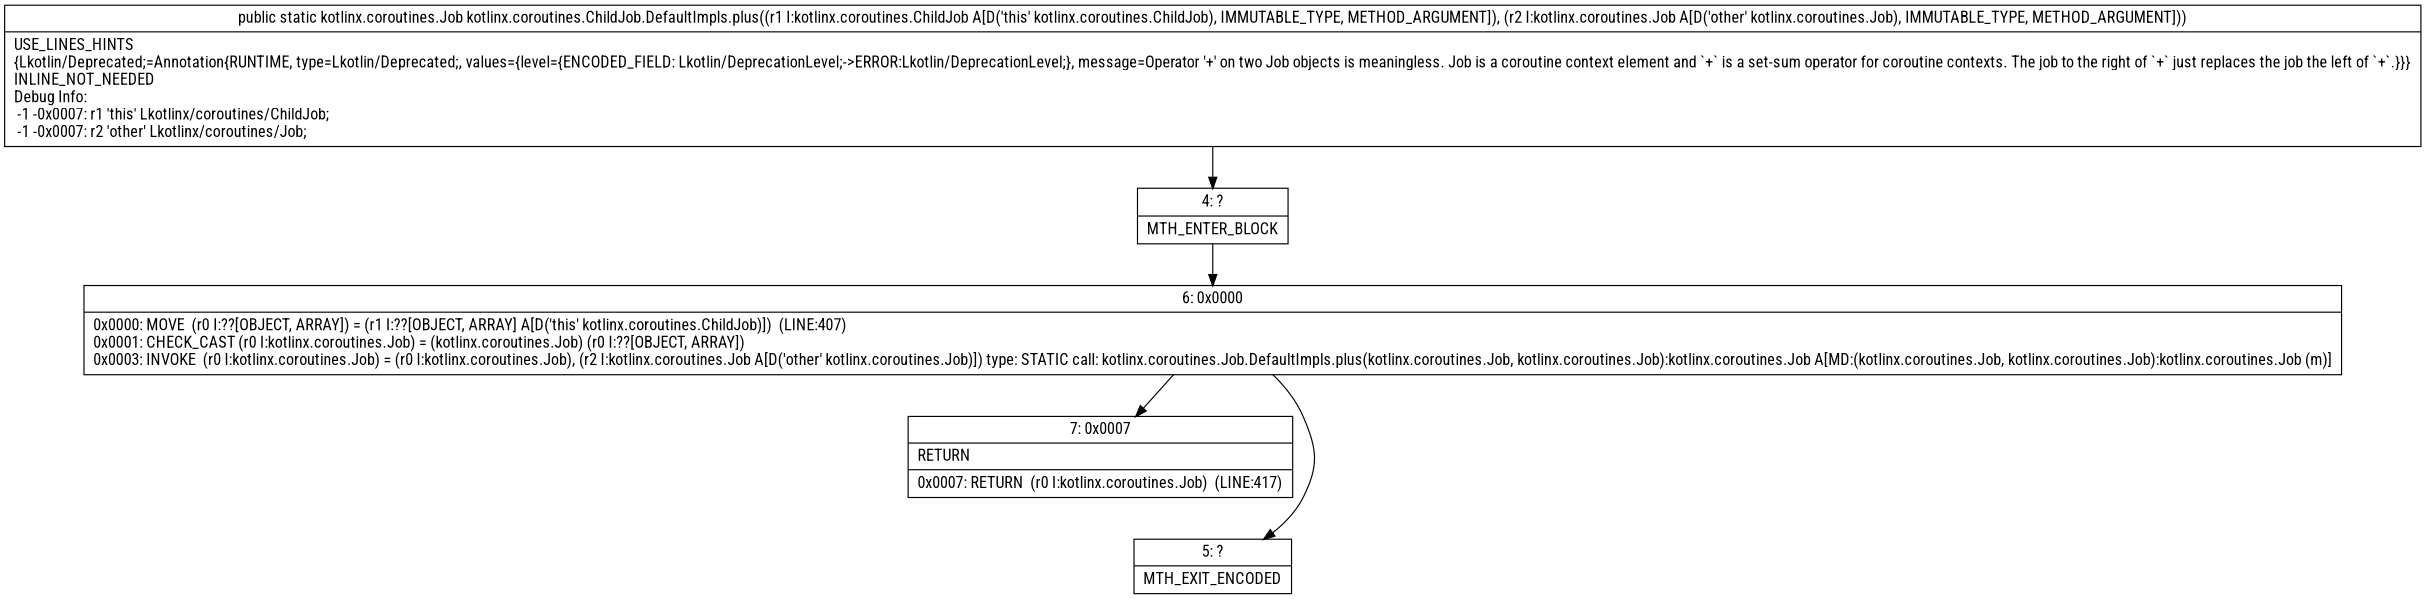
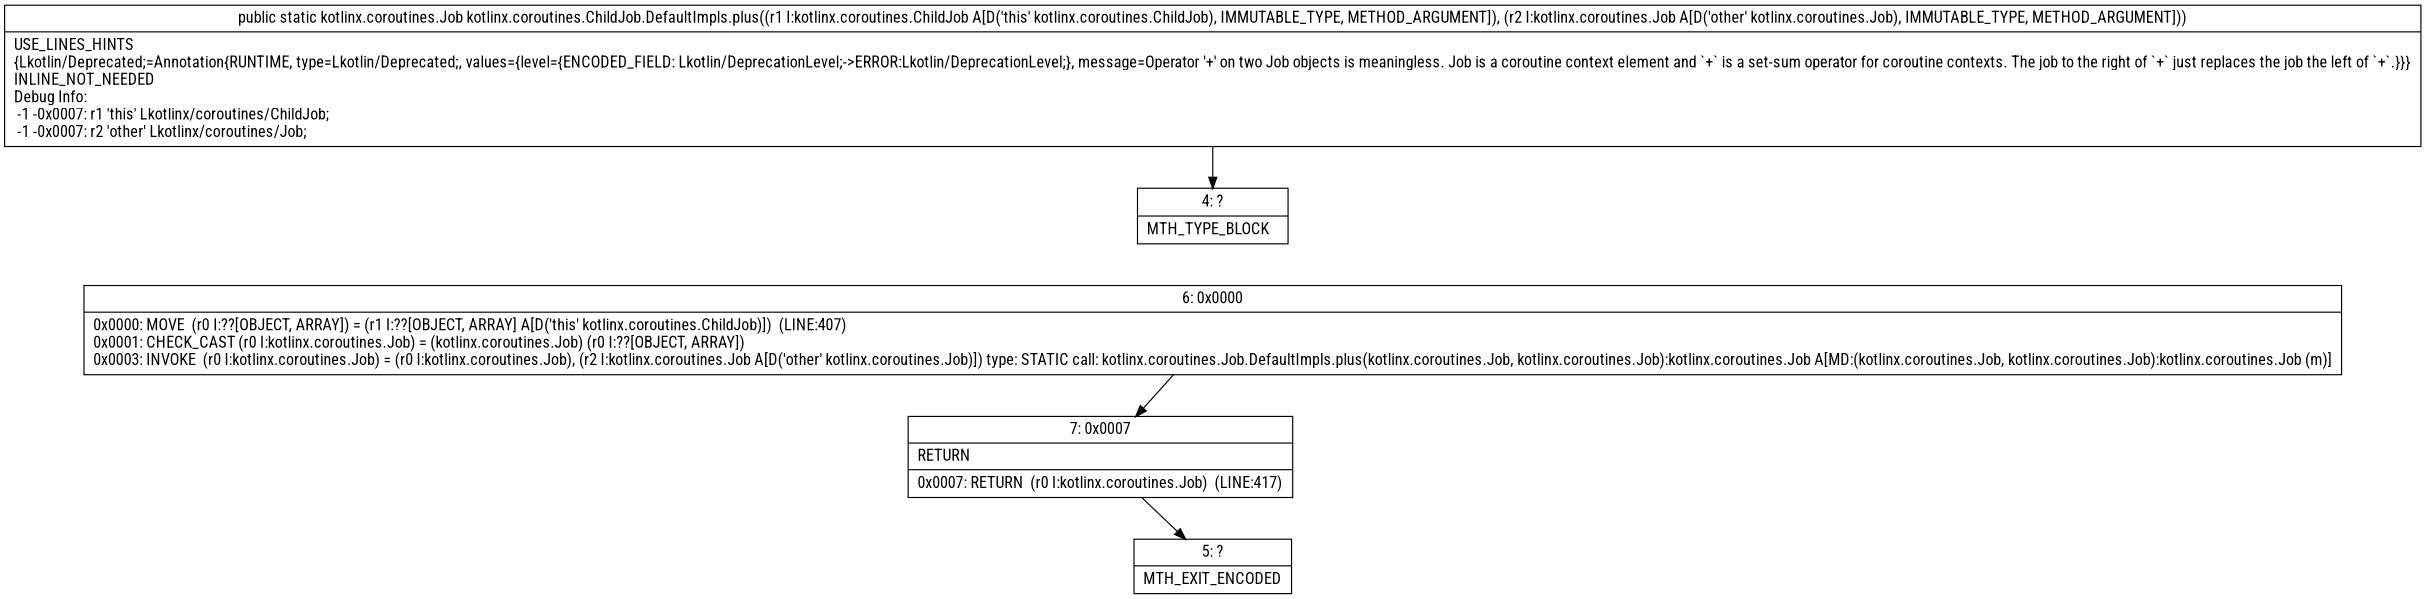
  digraph {
    fontname="Roboto Condensed"
    node [fontname="Roboto Condensed" shape=record]
    edge [fontname="Roboto Condensed"]
-   n1 [label="{4\:\ ?|MTH_ENTER_BLOCK\l}"]
+   n1 [label="{4\:\ ?|MTH_TYPE_BLOCK\l}"]
    n2 [label="{6\:\ 0x0000|0x0000: MOVE  (r0 I:??[OBJECT, ARRAY]) = (r1 I:??[OBJECT, ARRAY] A[D('this' kotlinx.coroutines.ChildJob)])  (LINE:407)\l0x0001: CHECK_CAST (r0 I:kotlinx.coroutines.Job) = (kotlinx.coroutines.Job) (r0 I:??[OBJECT, ARRAY]) \l0x0003: INVOKE  (r0 I:kotlinx.coroutines.Job) = (r0 I:kotlinx.coroutines.Job), (r2 I:kotlinx.coroutines.Job A[D('other' kotlinx.coroutines.Job)]) type: STATIC call: kotlinx.coroutines.Job.DefaultImpls.plus(kotlinx.coroutines.Job, kotlinx.coroutines.Job):kotlinx.coroutines.Job A[MD:(kotlinx.coroutines.Job, kotlinx.coroutines.Job):kotlinx.coroutines.Job (m)]\l}"]
    n3 [label="{7\:\ 0x0007|RETURN\l|0x0007: RETURN  (r0 I:kotlinx.coroutines.Job)  (LINE:417)\l}"]
    n4 [label="{5\:\ ?|MTH_EXIT_ENCODED\l}"]
    n5 [label="{public static kotlinx.coroutines.Job kotlinx.coroutines.ChildJob.DefaultImpls.plus((r1 I:kotlinx.coroutines.ChildJob A[D('this' kotlinx.coroutines.ChildJob), IMMUTABLE_TYPE, METHOD_ARGUMENT]), (r2 I:kotlinx.coroutines.Job A[D('other' kotlinx.coroutines.Job), IMMUTABLE_TYPE, METHOD_ARGUMENT]))  | USE_LINES_HINTS\l\{Lkotlin\/Deprecated;=Annotation\{RUNTIME, type=Lkotlin\/Deprecated;, values=\{level=\{ENCODED_FIELD: Lkotlin\/DeprecationLevel;\-\>ERROR:Lkotlin\/DeprecationLevel;\}, message=Operator '+' on two Job objects is meaningless. Job is a coroutine context element and `+` is a set\-sum operator for coroutine contexts. The job to the right of `+` just replaces the job the left of `+`.\}\}\}\lINLINE_NOT_NEEDED\lDebug Info:\l  \-1 \-0x0007: r1 'this' Lkotlinx\/coroutines\/ChildJob;\l  \-1 \-0x0007: r2 'other' Lkotlinx\/coroutines\/Job;\l}"]
-   n1 -> n2
    n2 -> n3
-   n2 -> n4
+   n3 -> n4
    n5 -> n1
  }
